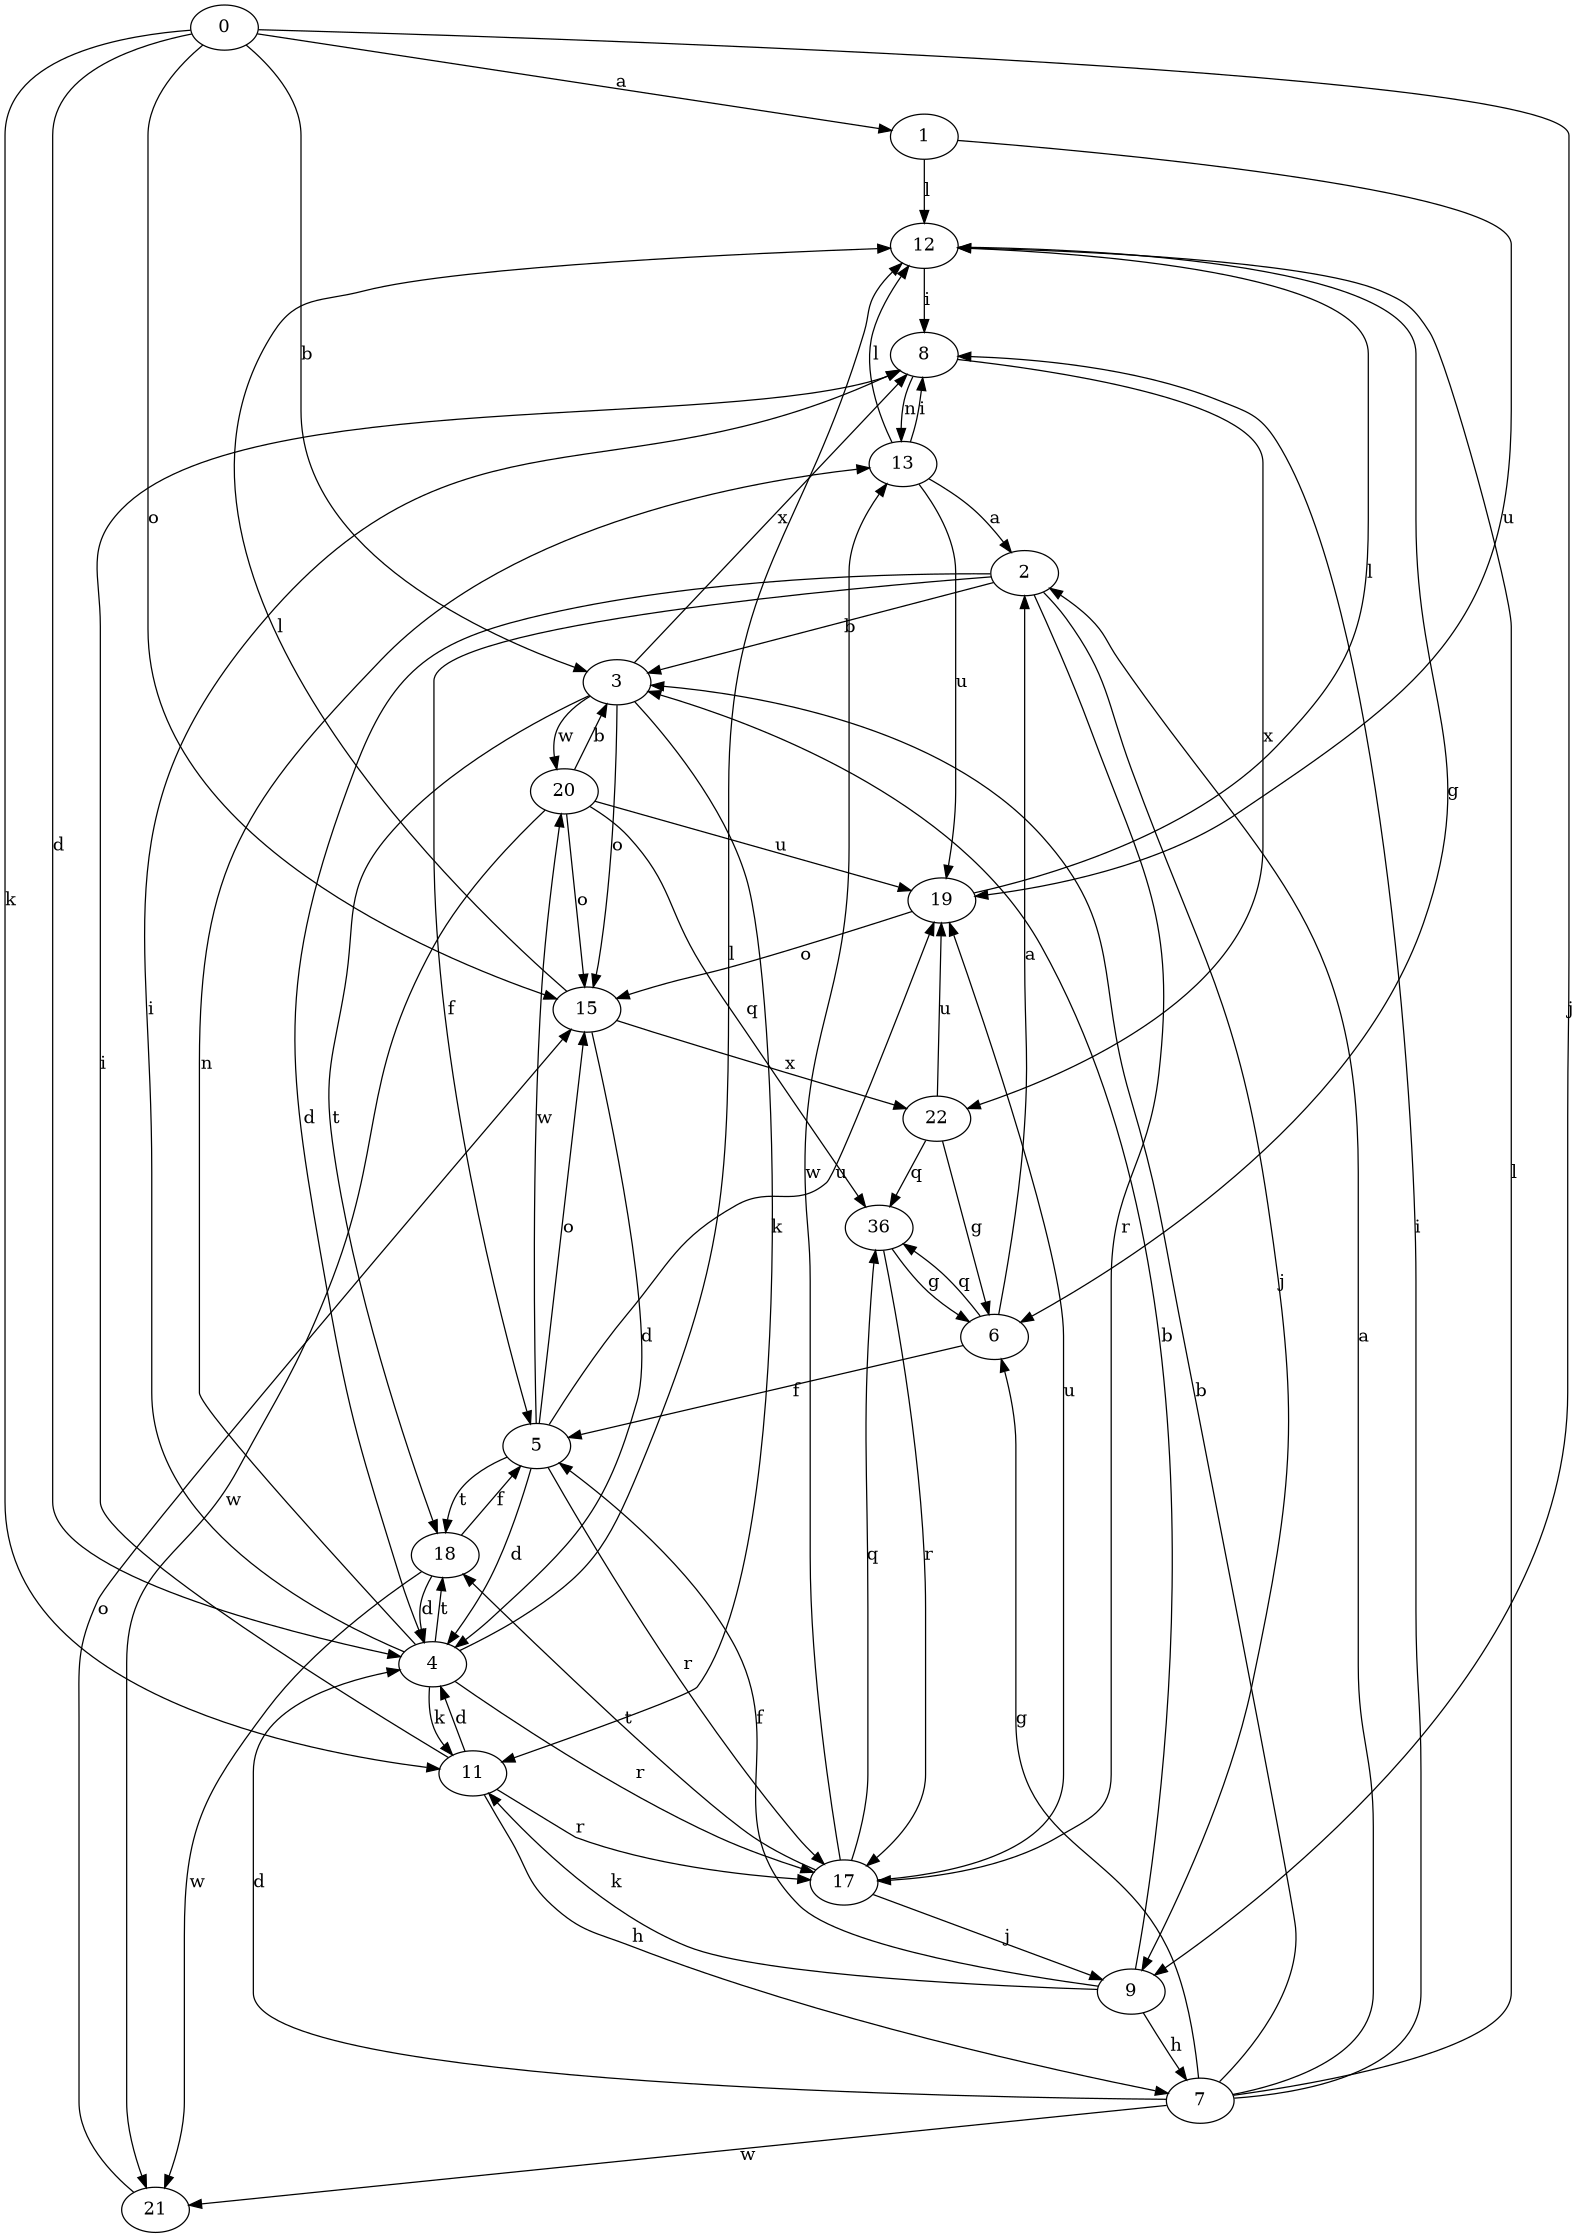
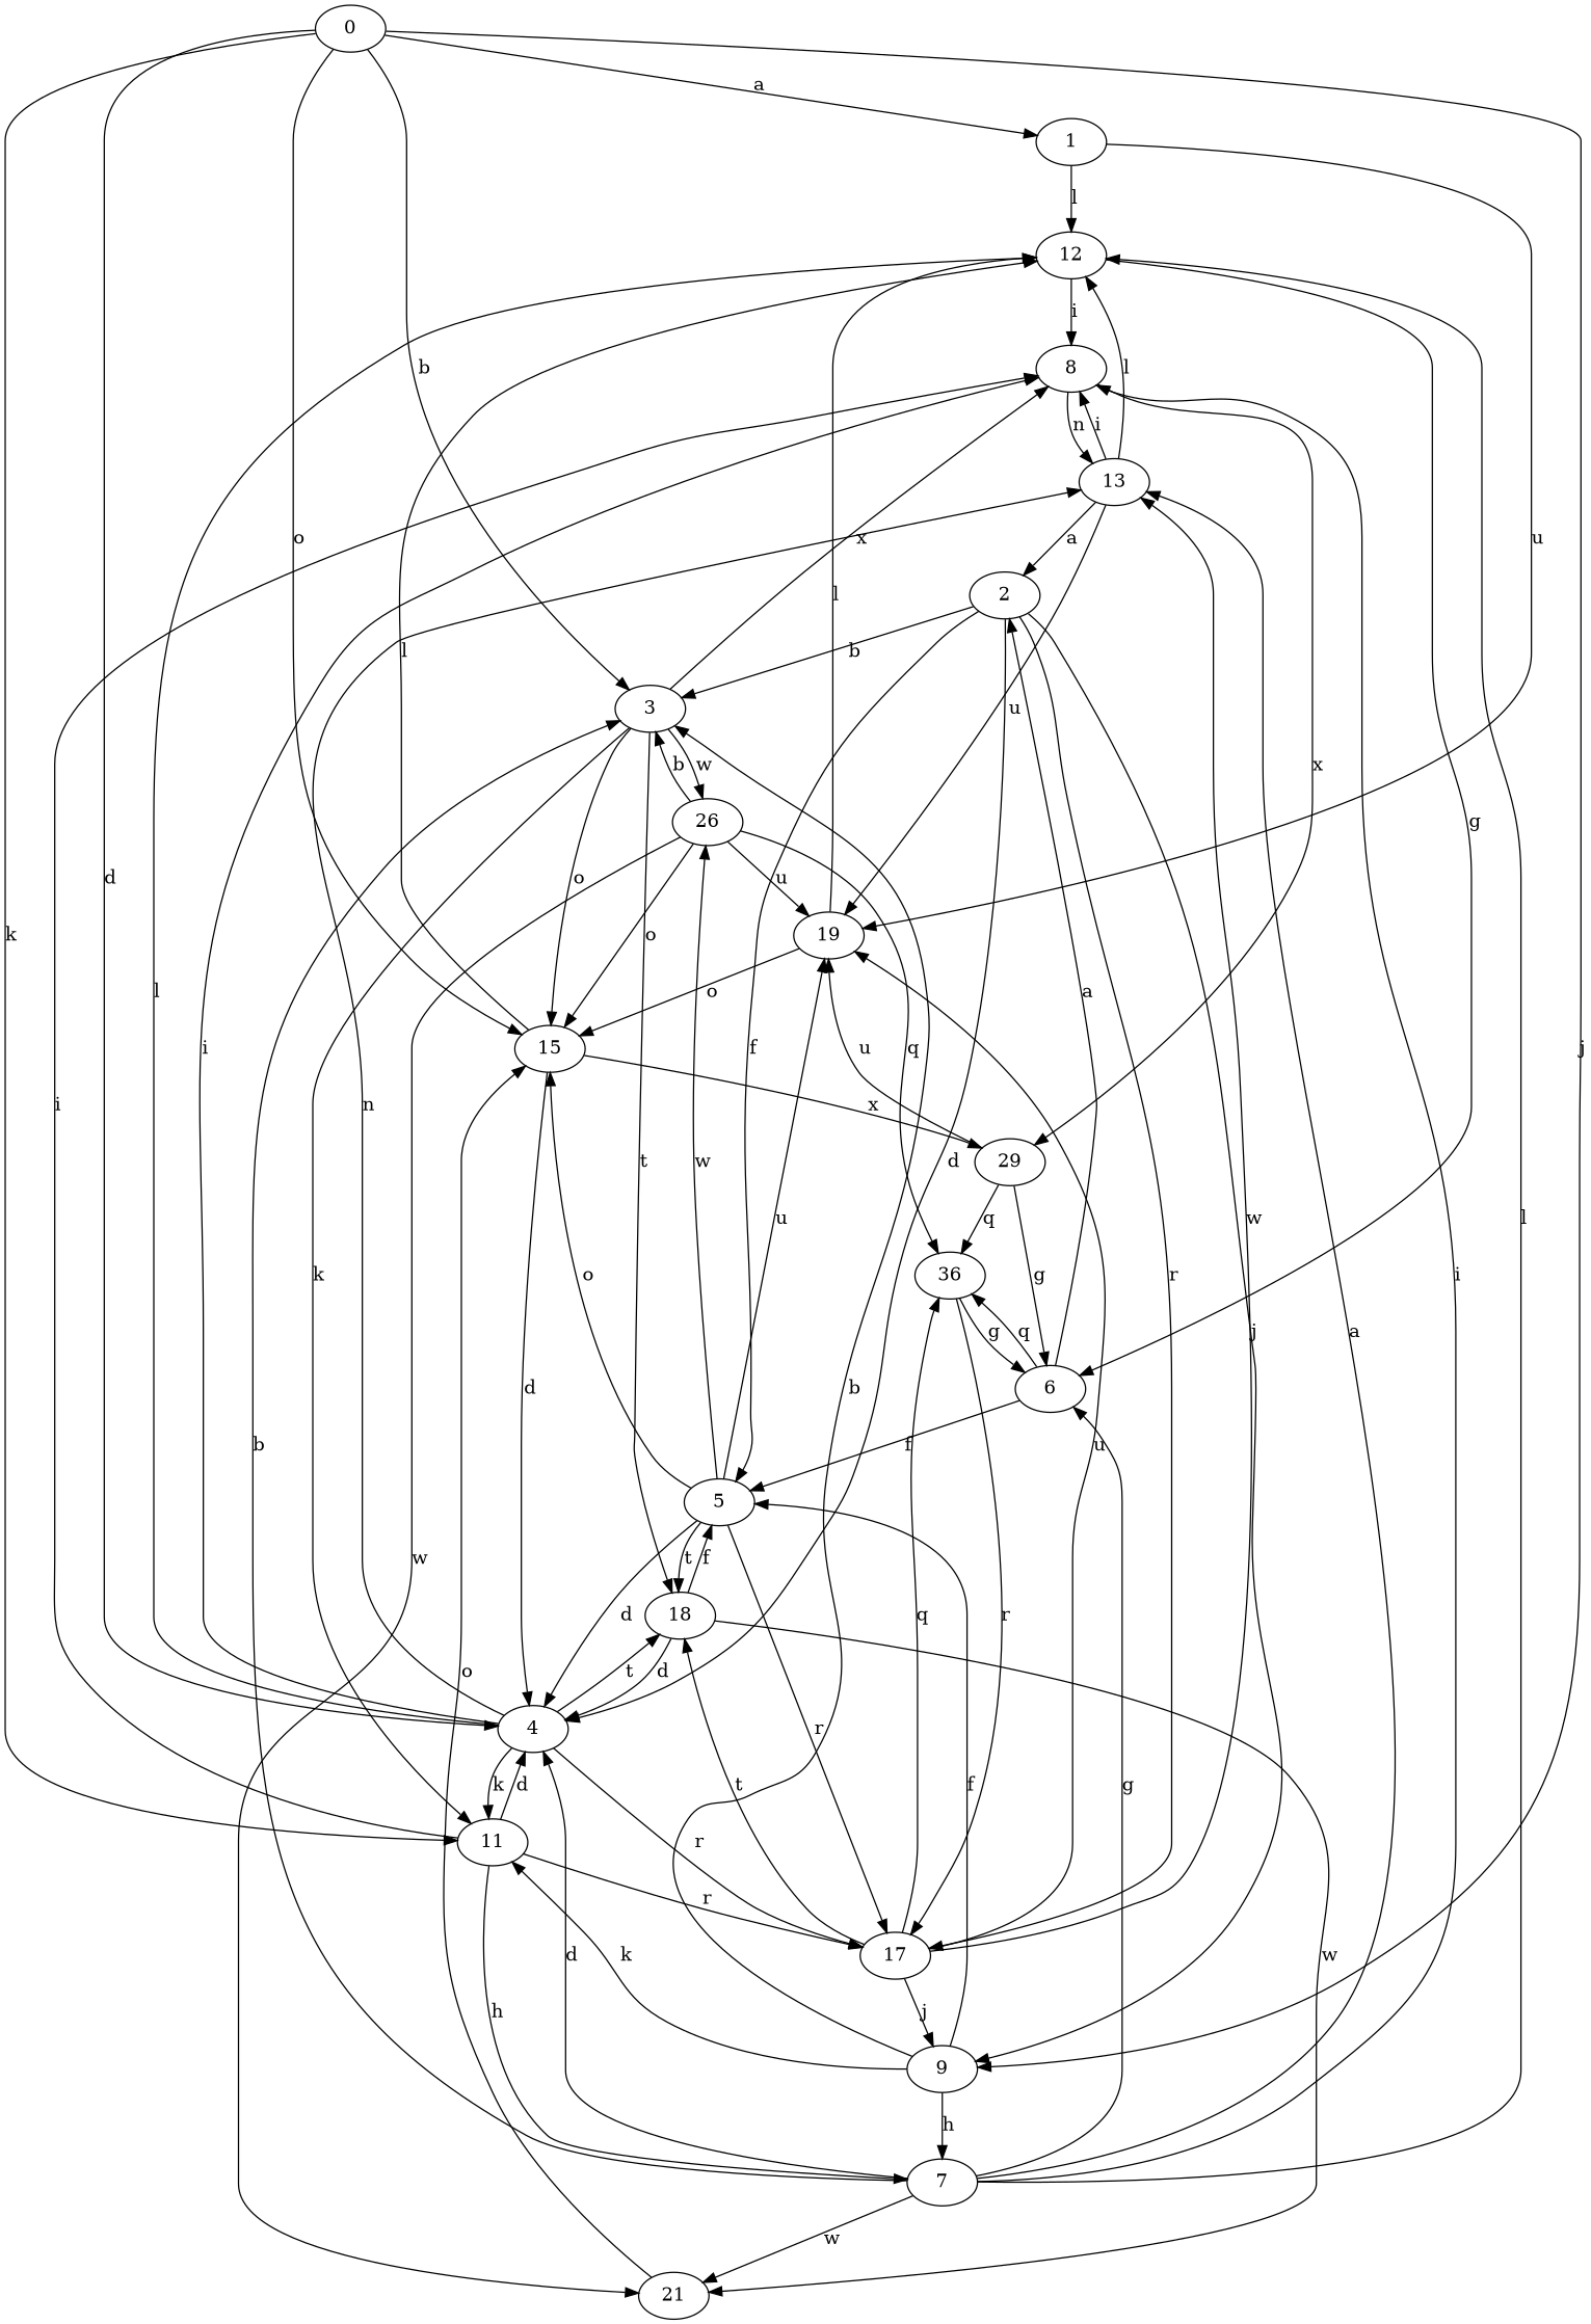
  strict digraph {
    1
    12
    19
    8
    6
    15
    2
    3
    4
    5
    9
    17
    11
    18
-   20
+   20 [label=26]
    13
    7
    n18 [label=36]
-   22
+   22 [label=29]
    21
    0
    1 -> 12 [label=l]
    1 -> 19 [label=u]
    12 -> 8 [label=i]
    12 -> 6 [label=g]
    19 -> 12 [label=l]
    19 -> 15 [label=o]
    8 -> 13 [label=n]
    8 -> 22 [label=x]
    6 -> 2 [label=a]
    6 -> 5 [label=f]
    6 -> n18 [label=q]
    15 -> 12 [label=l]
    15 -> 4 [label=d]
    15 -> 22 [label=x]
    2 -> 3 [label=b]
    2 -> 4 [label=d]
    2 -> 5 [label=f]
    2 -> 9 [label=j]
    2 -> 17 [label=r]
    3 -> 8 [label=x]
    3 -> 15 [label=o]
    3 -> 11 [label=k]
    3 -> 18 [label=t]
    3 -> 20 [label=w]
    4 -> 12 [label=l]
    4 -> 8 [label=i]
    4 -> 17 [label=r]
    4 -> 11 [label=k]
    4 -> 18 [label=t]
    4 -> 13 [label=n]
    5 -> 19 [label=u]
    5 -> 15 [label=o]
    5 -> 4 [label=d]
    5 -> 17 [label=r]
    5 -> 18 [label=t]
    5 -> 20 [label=w]
    9 -> 3 [label=b]
    9 -> 5 [label=f]
    9 -> 11 [label=k]
    9 -> 7 [label=h]
    17 -> 19 [label=u]
    17 -> 9 [label=j]
    17 -> 18 [label=t]
    17 -> 13 [label=w]
    17 -> n18 [label=q]
    11 -> 8 [label=i]
    11 -> 4 [label=d]
    11 -> 17 [label=r]
    11 -> 7 [label=h]
    18 -> 4 [label=d]
    18 -> 5 [label=f]
    18 -> 21 [label=w]
    20 -> 19 [label=u]
    20 -> 15 [label=o]
    20 -> 3 [label=b]
    20 -> n18 [label=q]
    20 -> 21 [label=w]
    13 -> 12 [label=l]
    13 -> 19 [label=u]
    13 -> 8 [label=i]
    13 -> 2 [label=a]
    7 -> 12 [label=l]
    7 -> 8 [label=i]
    7 -> 6 [label=g]
-   7 -> 2 [label=a]
+   7 -> 13 [label=a]
    7 -> 3 [label=b]
    7 -> 4 [label=d]
    7 -> 21 [label=w]
    n18 -> 6 [label=g]
    n18 -> 17 [label=r]
    22 -> 19 [label=u]
    22 -> 6 [label=g]
    22 -> n18 [label=q]
    21 -> 15 [label=o]
    0 -> 1 [label=a]
    0 -> 15 [label=o]
    0 -> 3 [label=b]
    0 -> 4 [label=d]
    0 -> 9 [label=j]
    0 -> 11 [label=k]
  }
